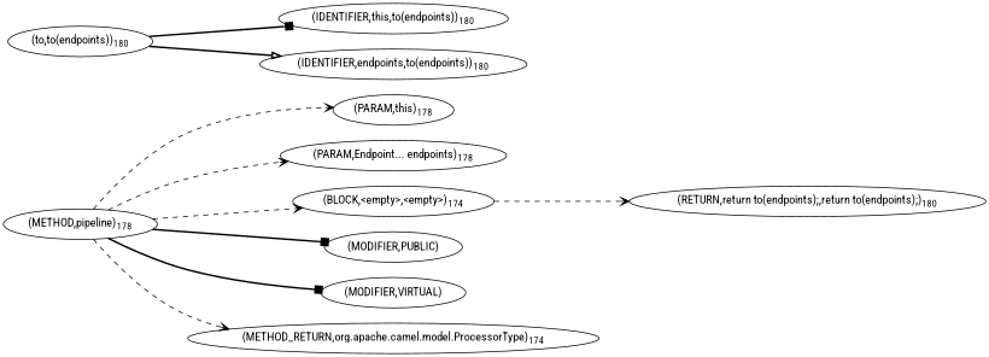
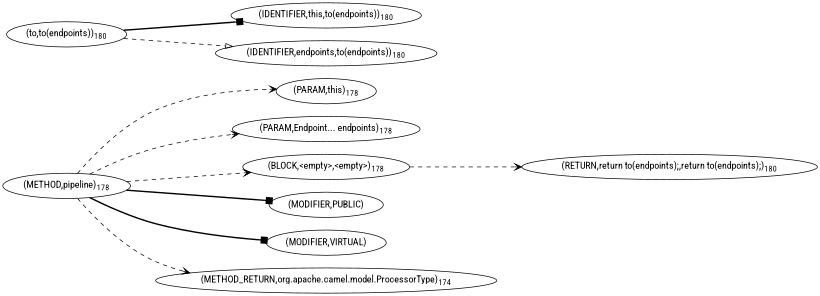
  digraph {
    fontname="Roboto Condensed"
    rankdir=LR
    node [fontname="Roboto Condensed"]
    edge [arrowhead=vee fontname="Roboto Condensed" style=dashed]
    n1 [label=<(METHOD,pipeline)<SUB>178</SUB>>]
    n2 [label=<(PARAM,this)<SUB>178</SUB>>]
    n3 [label=<(PARAM,Endpoint... endpoints)<SUB>178</SUB>>]
-   n4 [label=<(BLOCK,&lt;empty&gt;,&lt;empty&gt;)<SUB>174</SUB>>]
+   n4 [label=<(BLOCK,&lt;empty&gt;,&lt;empty&gt;)<SUB>178</SUB>>]
    n5 [label=<(MODIFIER,PUBLIC)>]
    n6 [label=<(MODIFIER,VIRTUAL)>]
    n7 [label=<(METHOD_RETURN,org.apache.camel.model.ProcessorType)<SUB>174</SUB>>]
    n8 [label=<(RETURN,return to(endpoints);,return to(endpoints);)<SUB>180</SUB>>]
    n9 [label=<(to,to(endpoints))<SUB>180</SUB>>]
    n10 [label=<(IDENTIFIER,this,to(endpoints))<SUB>180</SUB>>]
    n11 [label=<(IDENTIFIER,endpoints,to(endpoints))<SUB>180</SUB>>]
    n1 -> n2
    n1 -> n3
    n1 -> n4
    n1 -> n5 [arrowhead=box style=bold]
    n1 -> n6 [arrowhead=box style=bold]
    n1 -> n7
    n4 -> n8
    n9 -> n10 [arrowhead=box style=bold]
-   n9 -> n11 [arrowhead=onormal style=bold]
+   n9 -> n11 [arrowhead=onormal]
  }
